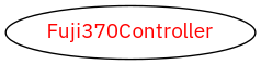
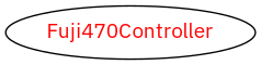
  digraph {
    concentrate=true
    rankdir=LR
    ranksep=2.0
    splines=ortho
    fontname="IBM Plex Sans"
-   Fuji370Controller [fontcolor=red fontname="IBM Plex Sans"]
+   Fuji370Controller [fontcolor=red fontname="IBM Plex Sans" label=Fuji470Controller]
  }
